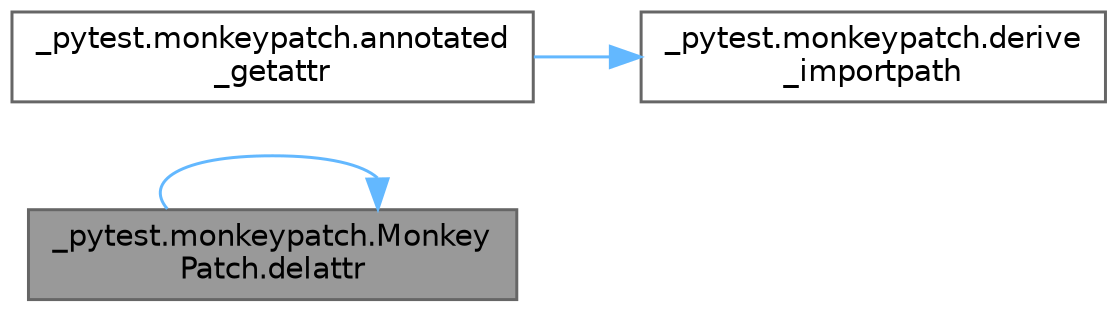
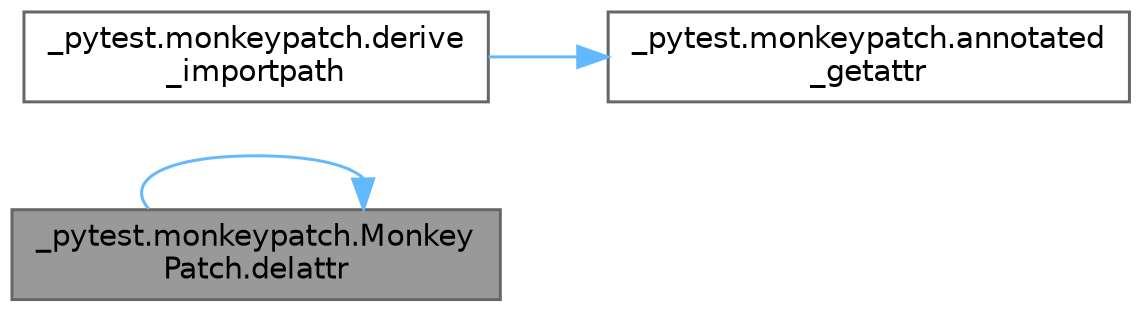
  digraph {
    rankdir=LR
    node [color=grey40 fillcolor=white fontname=Helvetica fontsize=10 shape=box style=filled]
    edge [color=steelblue1 fontname=Helvetica fontsize=10 labelfontname=Helvetica labelfontsize=10 style=solid]
    n1 [color=gray40 fillcolor=grey60 fontcolor=black height=0.2 label="_pytest.monkeypatch.Monkey\lPatch.delattr" width=0.4]
    n2 [height=0.2 label="_pytest.monkeypatch.derive\l_importpath" width=0.4]
    n3 [height=0.2 label="_pytest.monkeypatch.annotated\l_getattr" width=0.4]
    n1 -> n1
-   n3 -> n2
+   n2 -> n3
  }
